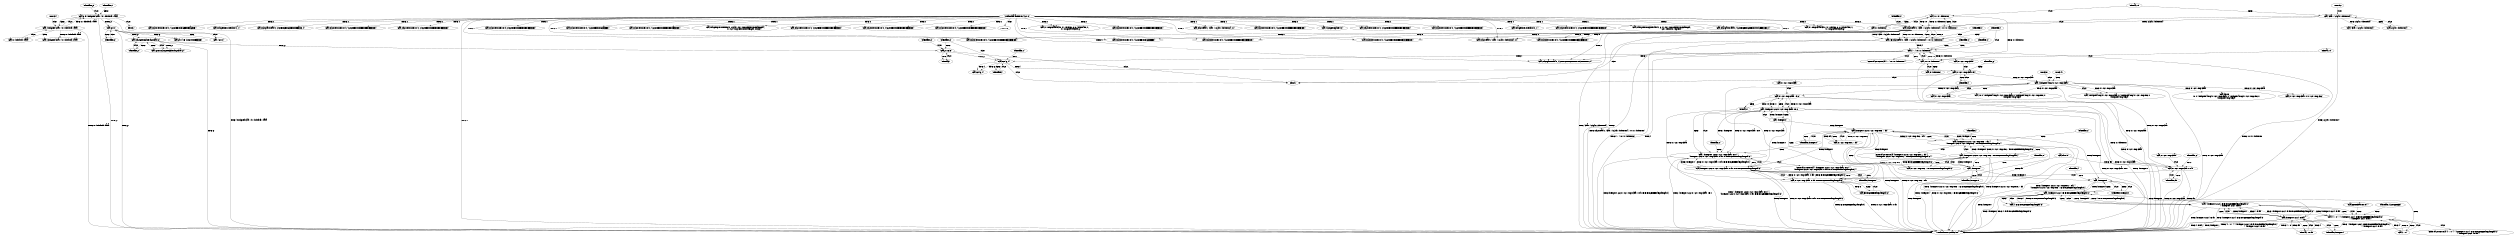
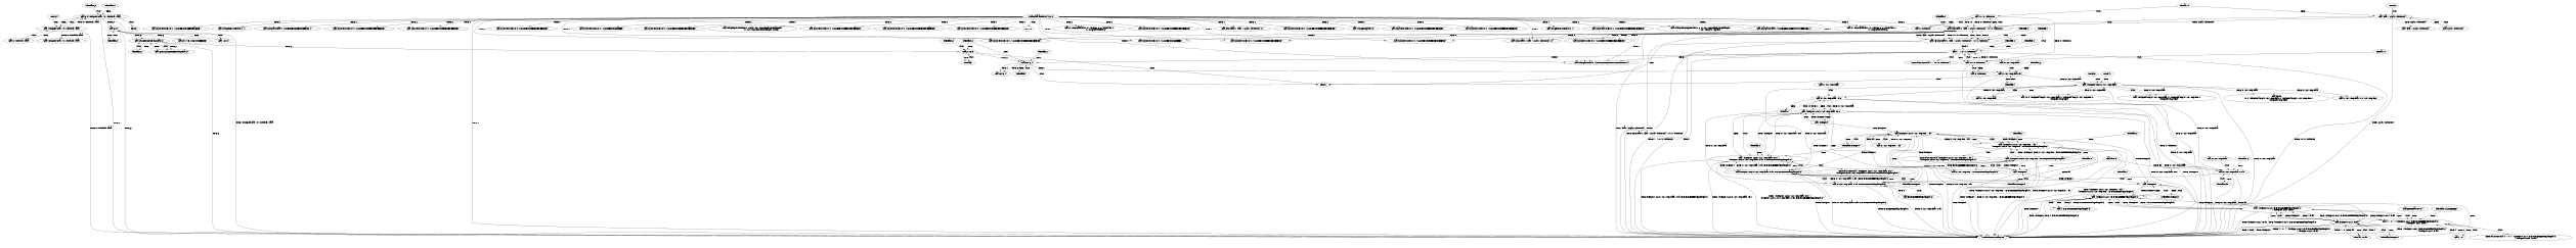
  digraph {
    n1 [label="(Call,s->s2->tmp.clear != 0)"]
    n2 [label="(Call,!is_export && s->s2->tmp.clear != 0)"]
    n3 [label="(Call,s->s2->tmp.clear + ek)"]
    n4 [label="(MethodReturn,static int)"]
    n5 [label="(Literal,0)"]
    n6 [label="(Call,(!is_export && s->s2->tmp.clear != 0) ||\n        (is_export && s->s2->tmp.clear + ek != EVP_CIPHER_key_length(c)))"]
    n7 [label="(Call,!is_export)"]
    n8 [label="(Call,s->s2->tmp.clear + ek != EVP_CIPHER_key_length(c))"]
    n9 [label="(Call,is_export && s->s2->tmp.clear + ek != EVP_CIPHER_key_length(c))"]
    n10 [label="(Call,EVP_CIPHER_key_length(c))"]
    n11 [label="(Identifier,ek)"]
    n12 [label="(Call,(unsigned long)s->s2->tmp.clear)"]
    n13 [label="(Call,len =\n        10 + (unsigned long)s->s2->tmp.clear + (unsigned long)s->s2->tmp.enc +\n        (unsigned long)keya)"]
    n14 [label="(Call,s->s2->tmp.clear + s->s2->tmp.enc)"]
    n15 [label="(Call,(unsigned long)s->s2->tmp.clear + (unsigned long)s->s2->tmp.enc +\n        (unsigned long)keya)"]
    n16 [label="(Call,10 + (unsigned long)s->s2->tmp.clear + (unsigned long)s->s2->tmp.enc +\n        (unsigned long)keya)"]
    n17 [label="(Call,s->s2->tmp.clear)"]
    n18 [label="(Call,s->s2->tmp.clear = i)"]
    n19 [label="(Block,)"]
    n20 [label="(Identifier,i)"]
    n21 [label="(Call,n2s(p, i))"]
    n22 [label="(Identifier,i)"]
    n23 [label="(Call,n2s(p, i))"]
    n24 [label="(Call,p += 3)"]
    n25 [label="(Literal,3)"]
    n26 [label="(Call,ssl2_get_cipher_by_char(p))"]
    n27 [label="(Identifier,p)"]
    n28 [label="(Call,cp = ssl2_get_cipher_by_char(p))"]
    n29 [label="(Call,p++)"]
    n30 [label="(Identifier,p)"]
    n31 [label="(Call,p[-1] != SSL2_MT_ERROR)"]
    n32 [label="(Call,*(p++))"]
    n33 [label="(Call,p = (unsigned char *)s->init_buf->data)"]
    n34 [label="(Call,(unsigned char *)s->init_buf->data)"]
    n35 [label="(Block,)"]
    n36 [label="(Call,s->init_buf->data)"]
    n37 [label="(Call,(unsigned char *)s->init_buf->data)"]
    n38 [label="(Call,i < (10 - s->init_num))"]
    n39 [label="(Call,10 - s->init_num)"]
    n40 [label="(ControlStructure,if (i < (10 - s->init_num)))"]
    n41 [label="(Call,ssl2_part_read(s, SSL_F_GET_CLIENT_MASTER_KEY, i))"]
    n42 [label="(Call,s->init_num)"]
    n43 [label="(Call,i = ssl2_read(s, (char *)&(p[s->init_num]), 10 - s->init_num))"]
    n44 [label="(Call,ssl2_read(s, (char *)&(p[s->init_num]), 10 - s->init_num))"]
    n45 [label="(Call,10 - s->init_num)"]
    n46 [label="(Call,ssl2_return_error(s, SSL2_PE_UNDEFINED_ERROR))"]
    n47 [label="(Call,ssl2_return_error(s, SSL2_PE_NO_CIPHER))"]
    n48 [label="(Call,ssl2_return_error(s, SSL2_PE_UNDEFINED_ERROR))"]
    n49 [label="(Call,ssl2_return_error(s, SSL2_PE_UNDEFINED_ERROR))"]
    n50 [label="(Call,ssl2_read(s, (char *)&(p[s->init_num]), n))"]
    n51 [label="(Call,ssl2_return_error(s, SSL2_PE_UNDEFINED_ERROR))"]
    n52 [label="(Call,s->init_num)"]
    n53 [label="(MethodParameterIn,SSL *s)"]
    n54 [label="(Call,s->msg_callback(0, s->version, 0, p, (size_t)len, s,\n                        s->msg_callback_arg))"]
    n55 [label="(Call,ssl2_return_error(s, SSL2_PE_UNDEFINED_ERROR))"]
    n56 [label="(Call,ssl2_return_error(s, SSL2_PE_UNDEFINED_ERROR))"]
    n57 [label="(Call,ssl2_return_error(s, SSL2_PE_UNDEFINED_ERROR))"]
    n58 [label="(Call,ssl2_read(s, (char *)&(p[s->init_num]), n))"]
    n59 [label="(Call,ssl2_return_error(s, SSL2_PE_UNDEFINED_ERROR))"]
    n60 [label="(Call,SSL_get_ciphers(s))"]
    n61 [label="(Call,ssl_get_new_session(s, 1))"]
    n62 [label="(Call,ssl2_return_error(s, SSL2_PE_UNDEFINED_ERROR))"]
    n63 [label="(Call,ssl_bytes_to_cipher_list(s, p, s->s2->tmp.cipher_spec_length,\n                                      &s->session->ciphers))"]
    n64 [label="(Call,ssl2_part_read(s, SSL_F_GET_CLIENT_MASTER_KEY, i))"]
    n65 [label="(Call,ssl2_return_error(s, SSL2_PE_UNDEFINED_ERROR))"]
    n66 [label="(Call,ssl2_return_error(s, SSL2_PE_UNDEFINED_ERROR))"]
    n67 [label="(Call,s->msg_callback(0, s->version, 0, p, (size_t)len, s,\n                        s->msg_callback_arg))"]
    n68 [label="(Call,ssl2_return_error(s, SSL2_PE_NO_CERTIFICATE))"]
    n69 [label="(Call,ssl_get_new_session(s, 1))"]
    n70 [label="(Call,ssl2_part_read(s, SSL_F_GET_CLIENT_HELLO, i))"]
    n71 [label="(Call,ssl2_return_error(s,SSL2_PE_UNDEFINED_ERROR))"]
    n72 [label="(Call,ssl2_return_error(s, SSL2_PE_NO_CIPHER))"]
    n73 [label="(Call,ssl2_return_error(s, SSL2_PE_UNDEFINED_ERROR))"]
    n74 [label="(Call,ssl_get_prev_session(s, &(p[s->s2->tmp.cipher_spec_length]),\n                                 s->s2->tmp.session_id_length, NULL))"]
    n75 [label="(Call,ssl2_return_error(s, SSL2_PE_UNDEFINED_ERROR))"]
    n76 [label="(Call,ssl2_return_error(s, SSL2_PE_UNDEFINED_ERROR))"]
    n77 [label="(Call,ssl2_return_error(s, SSL2_PE_UNDEFINED_ERROR))"]
    1000118
    n79 [label="(Call,(char *)&(p[s->init_num]))"]
    n80 [label="(Call,(char *)&(p[s->init_num]))"]
    n81 [label="(Call,&(p[s->init_num]))"]
    n82 [label="(ControlStructure,if ((!is_export && s->s2->tmp.clear != 0) ||\n        (is_export && s->s2->tmp.clear + ek != EVP_CIPHER_key_length(c))))"]
    n83 [label="(Call,is_export && s->s2->tmp.enc < ek)"]
    n84 [label="(Identifier,is_export)"]
    n85 [label="(Call,(is_export && s->s2->tmp.enc < ek) ||\n        (!is_export && s->s2->tmp.enc < EVP_CIPHER_key_length(c)))"]
    n86 [label="(Call,!is_export)"]
    n87 [label="(Call,!is_export)"]
    n88 [label="(Call,s->s2->tmp.enc < ek)"]
    n89 [label="(Identifier,is_export)"]
    n90 [label="(Call,!is_export && s->s2->tmp.enc < EVP_CIPHER_key_length(c))"]
    n91 [label="(ControlStructure,if ((is_export && s->s2->tmp.enc < ek) ||\n        (!is_export && s->s2->tmp.enc < EVP_CIPHER_key_length(c))))"]
    n92 [label="(Identifier,is_export)"]
    n93 [label="(Call,!is_export && i != EVP_CIPHER_key_length(c))"]
    n94 [label="(Call,is_export && i != ek)"]
    n95 [label="(Identifier,is_export)"]
    n96 [label="(Call,s->s2->tmp.enc < EVP_CIPHER_key_length(c))"]
    n97 [label="(Call,(!is_export && i != EVP_CIPHER_key_length(c))\n                    || (is_export && i != ek))"]
    n98 [label="(Call,i != EVP_CIPHER_key_length(c))"]
    n99 [label="(Identifier,is_export)"]
    n100 [label="(Literal,i != ek)"]
    n101 [label="(Call,(i < 0) || ((!is_export && i != EVP_CIPHER_key_length(c))\n                    || (is_export && i != ek)))"]
    n102 [label="(ControlStructure,if ((i < 0) || ((!is_export && i != EVP_CIPHER_key_length(c))\n                    || (is_export && i != ek))))"]
    n103 [label="(Call,i < 0)"]
    n104 [label="(Call,s->s2->tmp.clear)"]
    n105 [label="(Identifier,i)"]
    n106 [label="(Identifier,SSL_CIPHER)"]
    n107 [label="(Identifier,s)"]
    n108 [label="(Identifier,s)"]
    n109 [label="(Identifier,p)"]
    n110 [label="(Identifier,p)"]
    n111 [label="(Identifier,s)"]
    n112 [label="(Identifier,p)"]
    n113 [label="(Literal,10)"]
    n114 [label="(Identifier,s)"]
    n115 [label="(Literal,10)"]
    n116 [label="(Identifier,i)"]
    n117 [label="(Call,s->s2->tmp.clear)"]
    n118 [label="(Call,s->s2->tmp.clear)"]
    n119 [label="(Identifier,c)"]
    n120 [label="(Identifier,i)"]
    n121 [label="(Identifier,s)"]
    n122 [label="(Identifier,s)"]
    n123 [label="(Identifier,s)"]
    n124 [label="(Identifier,i)"]
    n125 [label="(Identifier,s)"]
    n126 [label="(Call,ek = 5)"]
    n127 [label="(Call,ERR_clear_error())"]
    n128 [label="(Identifier,p)"]
    1000331
    1000341
    1000134
    1000152
    n1 -> n2 [label="AST: "]
    n1 -> n2 [label="DDG: s->s2->tmp.clear"]
    n1 -> n2 [label="DDG: 0"]
    n1 -> n3 [label="DDG: s->s2->tmp.clear"]
    n1 -> n4 [label="DDG: s->s2->tmp.clear"]
    n1 -> n5 [label="CFG: "]
    n2 -> n1 [label="CFG: "]
    n2 -> n4 [label="DDG: !is_export"]
    n2 -> n4 [label="DDG: s->s2->tmp.clear != 0"]
    n2 -> n6 [label="AST: "]
    n2 -> n6 [label="DDG: !is_export"]
    n2 -> n6 [label="DDG: s->s2->tmp.clear != 0"]
    n2 -> n7 [label="CFG: "]
    n3 -> n4 [label="DDG: ek"]
    n3 -> n4 [label="DDG: s->s2->tmp.clear"]
    n3 -> n8 [label="AST: "]
    n3 -> n11 [label="CFG: "]
    n5 -> n1 [label="DDG: 10"]
    n5 -> n8 [label="DDG: s->s2->tmp.clear"]
    n6 -> n2 [label="CFG: "]
    n6 -> n4 [label="DDG: is_export && s->s2->tmp.clear + ek != EVP_CIPHER_key_length(c)"]
    n6 -> n4 [label="DDG: !is_export && s->s2->tmp.clear != 0"]
    n6 -> n4 [label="DDG: (!is_export && s->s2->tmp.clear != 0) ||\n        (is_export && s->s2->tmp.clear + ek != EVP_CIPHER_key_length(c))"]
    n6 -> n9 [label="CFG: "]
    n6 -> n82 [label="AST: "]
    n7 -> n2 [label="AST: "]
    n7 -> n2 [label="DDG: is_export"]
    n7 -> n9 [label="DDG: is_export"]
    n7 -> n83 [label="DDG: is_export"]
    n8 -> n4 [label="DDG: s->s2->tmp.clear + ek"]
    n8 -> n4 [label="DDG: EVP_CIPHER_key_length(c)"]
    n8 -> n9 [label="AST: "]
    n8 -> n9 [label="DDG: s->s2->tmp.clear + ek"]
    n8 -> n9 [label="DDG: EVP_CIPHER_key_length(c)"]
-   n8 -> n10 [label="CFG: "]
    n9 -> n4 [label="DDG: is_export"]
    n9 -> n4 [label="DDG: s->s2->tmp.clear + ek != EVP_CIPHER_key_length(c)"]
    n9 -> n6 [label="AST: "]
    n9 -> n6 [label="DDG: is_export"]
    n9 -> n6 [label="DDG: s->s2->tmp.clear + ek != EVP_CIPHER_key_length(c)"]
    n9 -> n8 [label="CFG: "]
    n9 -> n83 [label="DDG: is_export"]
    n9 -> n84 [label="CFG: "]
    n10 -> n8 [label="AST: "]
    n10 -> n8 [label="DDG: c"]
    n11 -> n3 [label="AST: "]
    n12 -> n1 [label="DDG: s->s2->tmp.clear"]
    n12 -> n3 [label="DDG: s->s2->tmp.clear"]
    n12 -> n4 [label="DDG: s->s2->tmp.clear"]
    n12 -> n8 [label="DDG: s->s2->tmp.clear"]
    n12 -> n13 [label="DDG: s->s2->tmp.clear"]
    n12 -> n14 [label="DDG: s->s2->tmp.clear"]
    n12 -> n15 [label="AST: "]
    n12 -> n15 [label="DDG: s->s2->tmp.clear"]
    n12 -> n16 [label="DDG: s->s2->tmp.clear"]
    n12 -> n17 [label="CFG: "]
    n17 -> n12 [label="AST: "]
    n18 -> n4 [label="DDG: s->s2->tmp.clear"]
    n18 -> n12 [label="DDG: s->s2->tmp.clear"]
    n18 -> n19 [label="AST: "]
    n18 -> n20 [label="CFG: "]
    n20 -> n18 [label="AST: "]
    n21 -> n18 [label="DDG: i"]
    n21 -> n19 [label="AST: "]
    n21 -> n22 [label="CFG: "]
    n21 -> n23 [label="DDG: p"]
    n21 -> n23 [label="DDG: i"]
    n22 -> n21 [label="AST: "]
    n24 -> n19 [label="AST: "]
    n24 -> n21 [label="DDG: p"]
    n24 -> n25 [label="CFG: "]
    n25 -> n24 [label="AST: "]
    n26 -> n4 [label="DDG: p"]
    n26 -> n24 [label="DDG: p"]
    n26 -> n27 [label="CFG: "]
    n26 -> n28 [label="AST: "]
    n26 -> n28 [label="DDG: p"]
    n27 -> n26 [label="AST: "]
    n28 -> n26 [label="CFG: "]
    n29 -> n4 [label="DDG: p"]
    n29 -> n26 [label="DDG: p"]
    n29 -> n30 [label="CFG: "]
    n29 -> n31 [label="DDG: p"]
    n29 -> n32 [label="AST: "]
    n30 -> n29 [label="AST: "]
    n32 -> n29 [label="CFG: "]
    n33 -> n4 [label="DDG: p"]
    n33 -> n4 [label="DDG: (unsigned char *)s->init_buf->data"]
    n33 -> n29 [label="DDG: p"]
    n33 -> n34 [label="CFG: "]
    n33 -> n35 [label="AST: "]
    n34 -> n4 [label="DDG: s->init_buf->data"]
    n34 -> n33 [label="AST: "]
    n34 -> n33 [label="DDG: s->init_buf->data"]
    n34 -> n36 [label="CFG: "]
    n34 -> n37 [label="DDG: s->init_buf->data"]
    n36 -> n34 [label="AST: "]
    n38 -> n4 [label="DDG: i"]
    n38 -> n4 [label="DDG: 10 - s->init_num"]
    n38 -> n4 [label="DDG: i < (10 - s->init_num)"]
    n38 -> n21 [label="DDG: i"]
    n38 -> n39 [label="CFG: "]
    n38 -> n40 [label="AST: "]
    n38 -> n41 [label="DDG: i"]
    n39 -> n4 [label="DDG: s->init_num"]
    n39 -> n38 [label="AST: "]
    n39 -> n38 [label="DDG: 10"]
    n39 -> n38 [label="DDG: s->init_num"]
    n39 -> n42 [label="CFG: "]
    n42 -> n39 [label="AST: "]
    n43 -> n4 [label="DDG: ssl2_read(s, (char *)&(p[s->init_num]), 10 - s->init_num)"]
    n43 -> n19 [label="AST: "]
    n43 -> n38 [label="DDG: i"]
    n43 -> n44 [label="CFG: "]
    n44 -> n4 [label="DDG: (char *)&(p[s->init_num])"]
    n44 -> n4 [label="DDG: s"]
    n44 -> n41 [label="DDG: s"]
    n44 -> n43 [label="AST: "]
    n44 -> n43 [label="DDG: s"]
    n44 -> n43 [label="DDG: (char *)&(p[s->init_num])"]
    n44 -> n43 [label="DDG: 10 - s->init_num"]
    n44 -> n45 [label="CFG: "]
    n44 -> n46 [label="DDG: s"]
    n44 -> n47 [label="DDG: s"]
    n44 -> n48 [label="DDG: s"]
    n44 -> n49 [label="DDG: s"]
    n44 -> n50 [label="DDG: s"]
    n44 -> n51 [label="DDG: s"]
    n45 -> n39 [label="DDG: s->init_num"]
    n45 -> n44 [label="AST: "]
    n45 -> n44 [label="DDG: 10"]
    n45 -> n44 [label="DDG: s->init_num"]
    n45 -> n52 [label="CFG: "]
    n52 -> n45 [label="AST: "]
    n53 -> n4 [label="DDG: s"]
    n53 -> n41 [label="DDG: s"]
    n53 -> n44 [label="DDG: s"]
    n53 -> n46 [label="DDG: s"]
    n53 -> n47 [label="DDG: s"]
    n53 -> n48 [label="DDG: s"]
    n53 -> n49 [label="DDG: s"]
    n53 -> n50 [label="DDG: s"]
    n53 -> n51 [label="DDG: s"]
    n53 -> n54 [label="DDG: s"]
    n53 -> n55 [label="DDG: s"]
    n53 -> n56 [label="DDG: s"]
    n53 -> n57 [label="DDG: s"]
    n53 -> n58 [label="DDG: s"]
    n53 -> n59 [label="DDG: s"]
    n53 -> n60 [label="DDG: s"]
    n53 -> n61 [label="DDG: s"]
    n53 -> n62 [label="DDG: s"]
    n53 -> n63 [label="DDG: s"]
    n53 -> n64 [label="DDG: s"]
    n53 -> n65 [label="DDG: s"]
    n53 -> n66 [label="DDG: s"]
    n53 -> n67 [label="DDG: s"]
    n53 -> n68 [label="DDG: s"]
    n53 -> n69 [label="DDG: s"]
    n53 -> n70 [label="DDG: s"]
    n53 -> n71 [label="DDG: s"]
    n53 -> n72 [label="DDG: s"]
    n53 -> n73 [label="DDG: s"]
    n53 -> n74 [label="DDG: s"]
    n53 -> n75 [label="DDG: s"]
    n53 -> n76 [label="DDG: s"]
    n53 -> n77 [label="DDG: s"]
    n53 -> 1000118 [label="AST: "]
    n79 -> n4 [label="DDG: &(p[s->init_num])"]
    n79 -> n44 [label="AST: "]
    n79 -> n44 [label="DDG: &(p[s->init_num])"]
    n79 -> n80 [label="DDG: &(p[s->init_num])"]
    n79 -> n81 [label="CFG: "]
    n81 -> n79 [label="AST: "]
    n83 -> n4 [label="DDG: s->s2->tmp.enc < ek"]
    n83 -> n4 [label="DDG: is_export"]
    n83 -> n85 [label="AST: "]
    n83 -> n85 [label="DDG: is_export"]
    n83 -> n85 [label="DDG: s->s2->tmp.enc < ek"]
    n83 -> n86 [label="DDG: is_export"]
    n83 -> n87 [label="DDG: is_export"]
    n83 -> n88 [label="CFG: "]
    n83 -> n89 [label="CFG: "]
    n84 -> n2 [label="CFG: "]
    n84 -> n9 [label="AST: "]
    n85 -> n4 [label="DDG: (is_export && s->s2->tmp.enc < ek) ||\n        (!is_export && s->s2->tmp.enc < EVP_CIPHER_key_length(c))"]
    n85 -> n4 [label="DDG: !is_export && s->s2->tmp.enc < EVP_CIPHER_key_length(c)"]
    n85 -> n4 [label="DDG: is_export && s->s2->tmp.enc < ek"]
    n85 -> n83 [label="CFG: "]
    n85 -> n90 [label="CFG: "]
    n85 -> n91 [label="AST: "]
    n86 -> n4 [label="DDG: is_export"]
    n86 -> n87 [label="DDG: is_export"]
    n86 -> n90 [label="AST: "]
    n86 -> n90 [label="DDG: is_export"]
    n86 -> n92 [label="CFG: "]
    n87 -> n4 [label="DDG: is_export"]
    n87 -> n93 [label="AST: "]
    n87 -> n93 [label="DDG: is_export"]
    n87 -> n94 [label="DDG: is_export"]
    n87 -> n95 [label="CFG: "]
    n88 -> n83 [label="AST: "]
    n88 -> n83 [label="DDG: s->s2->tmp.enc"]
    n88 -> n83 [label="DDG: ek"]
    n89 -> n6 [label="CFG: "]
    n89 -> n83 [label="AST: "]
    n90 -> n4 [label="DDG: !is_export"]
    n90 -> n4 [label="DDG: s->s2->tmp.enc < EVP_CIPHER_key_length(c)"]
    n90 -> n85 [label="AST: "]
    n90 -> n85 [label="DDG: !is_export"]
    n90 -> n85 [label="DDG: s->s2->tmp.enc < EVP_CIPHER_key_length(c)"]
    n90 -> n86 [label="CFG: "]
    n90 -> n96 [label="CFG: "]
    n92 -> n83 [label="CFG: "]
    n92 -> n86 [label="AST: "]
    n93 -> n4 [label="DDG: !is_export"]
    n93 -> n4 [label="DDG: i != EVP_CIPHER_key_length(c)"]
    n93 -> n87 [label="CFG: "]
    n93 -> n97 [label="AST: "]
    n93 -> n97 [label="DDG: !is_export"]
    n93 -> n97 [label="DDG: i != EVP_CIPHER_key_length(c)"]
    n93 -> n98 [label="CFG: "]
    n94 -> n4 [label="DDG: i != ek"]
    n94 -> n4 [label="DDG: is_export"]
    n94 -> n97 [label="AST: "]
    n94 -> n97 [label="DDG: is_export"]
    n94 -> n97 [label="DDG: i != ek"]
    n94 -> n99 [label="CFG: "]
    n94 -> n100 [label="CFG: "]
    n95 -> n87 [label="AST: "]
    n96 -> n90 [label="AST: "]
    n96 -> n90 [label="DDG: s->s2->tmp.enc"]
    n96 -> n90 [label="DDG: EVP_CIPHER_key_length(c)"]
    n97 -> n4 [label="DDG: is_export && i != ek"]
    n97 -> n4 [label="DDG: !is_export && i != EVP_CIPHER_key_length(c)"]
    n97 -> n93 [label="CFG: "]
    n97 -> n94 [label="CFG: "]
    n97 -> n101 [label="AST: "]
    n97 -> n101 [label="DDG: !is_export && i != EVP_CIPHER_key_length(c)"]
    n97 -> n101 [label="DDG: is_export && i != ek"]
    n98 -> n93 [label="AST: "]
    n98 -> n93 [label="DDG: i"]
    n98 -> n93 [label="DDG: EVP_CIPHER_key_length(c)"]
    n99 -> n93 [label="CFG: "]
    n99 -> n94 [label="AST: "]
    n100 -> n94 [label="AST: "]
    n100 -> n94 [label="DDG: i"]
    n100 -> n94 [label="DDG: ek"]
    n101 -> n4 [label="DDG: (!is_export && i != EVP_CIPHER_key_length(c))\n                    || (is_export && i != ek)"]
    n101 -> n4 [label="DDG: (i < 0) || ((!is_export && i != EVP_CIPHER_key_length(c))\n                    || (is_export && i != ek))"]
    n101 -> n4 [label="DDG: i < 0"]
    n101 -> n97 [label="CFG: "]
    n101 -> n102 [label="AST: "]
    n101 -> n103 [label="CFG: "]
    n103 -> n101 [label="AST: "]
    n103 -> n101 [label="DDG: i"]
    n103 -> n101 [label="DDG: 0"]
    n104 -> n18 [label="AST: "]
    n105 -> n87 [label="CFG: "]
    n106 -> n101 [label="CFG: "]
    n107 -> n6 [label="CFG: "]
    n108 -> n38 [label="CFG: "]
    n109 -> n33 [label="AST: "]
    n110 -> n24 [label="AST: "]
    n111 -> n33 [label="CFG: "]
    n112 -> n18 [label="CFG: "]
    n113 -> n45 [label="AST: "]
    n113 -> n79 [label="CFG: "]
    n114 -> n21 [label="CFG: "]
    n115 -> n39 [label="AST: "]
    n116 -> n85 [label="CFG: "]
    n117 -> n1 [label="AST: "]
    n118 -> n3 [label="AST: "]
    n119 -> n3 [label="CFG: "]
    n120 -> n43 [label="AST: "]
    n121 -> n38 [label="CFG: "]
    n122 -> n44 [label="AST: "]
    n123 -> n86 [label="CFG: "]
    n124 -> n38 [label="AST: "]
    n124 -> n43 [label="CFG: "]
    n125 -> n85 [label="CFG: "]
    n126 -> n3 [label="DDG: ek"]
    n126 -> n8 [label="DDG: ek"]
    n127 -> n101 [label="CFG: "]
    n128 -> n21 [label="AST: "]
    n128 -> n24 [label="CFG: "]
    1000331 -> n12 [label="AST: "]
    1000341 -> n12 [label="CFG: "]
    1000134 -> n34 [label="AST: "]
    1000152 -> n79 [label="AST: "]
  }
